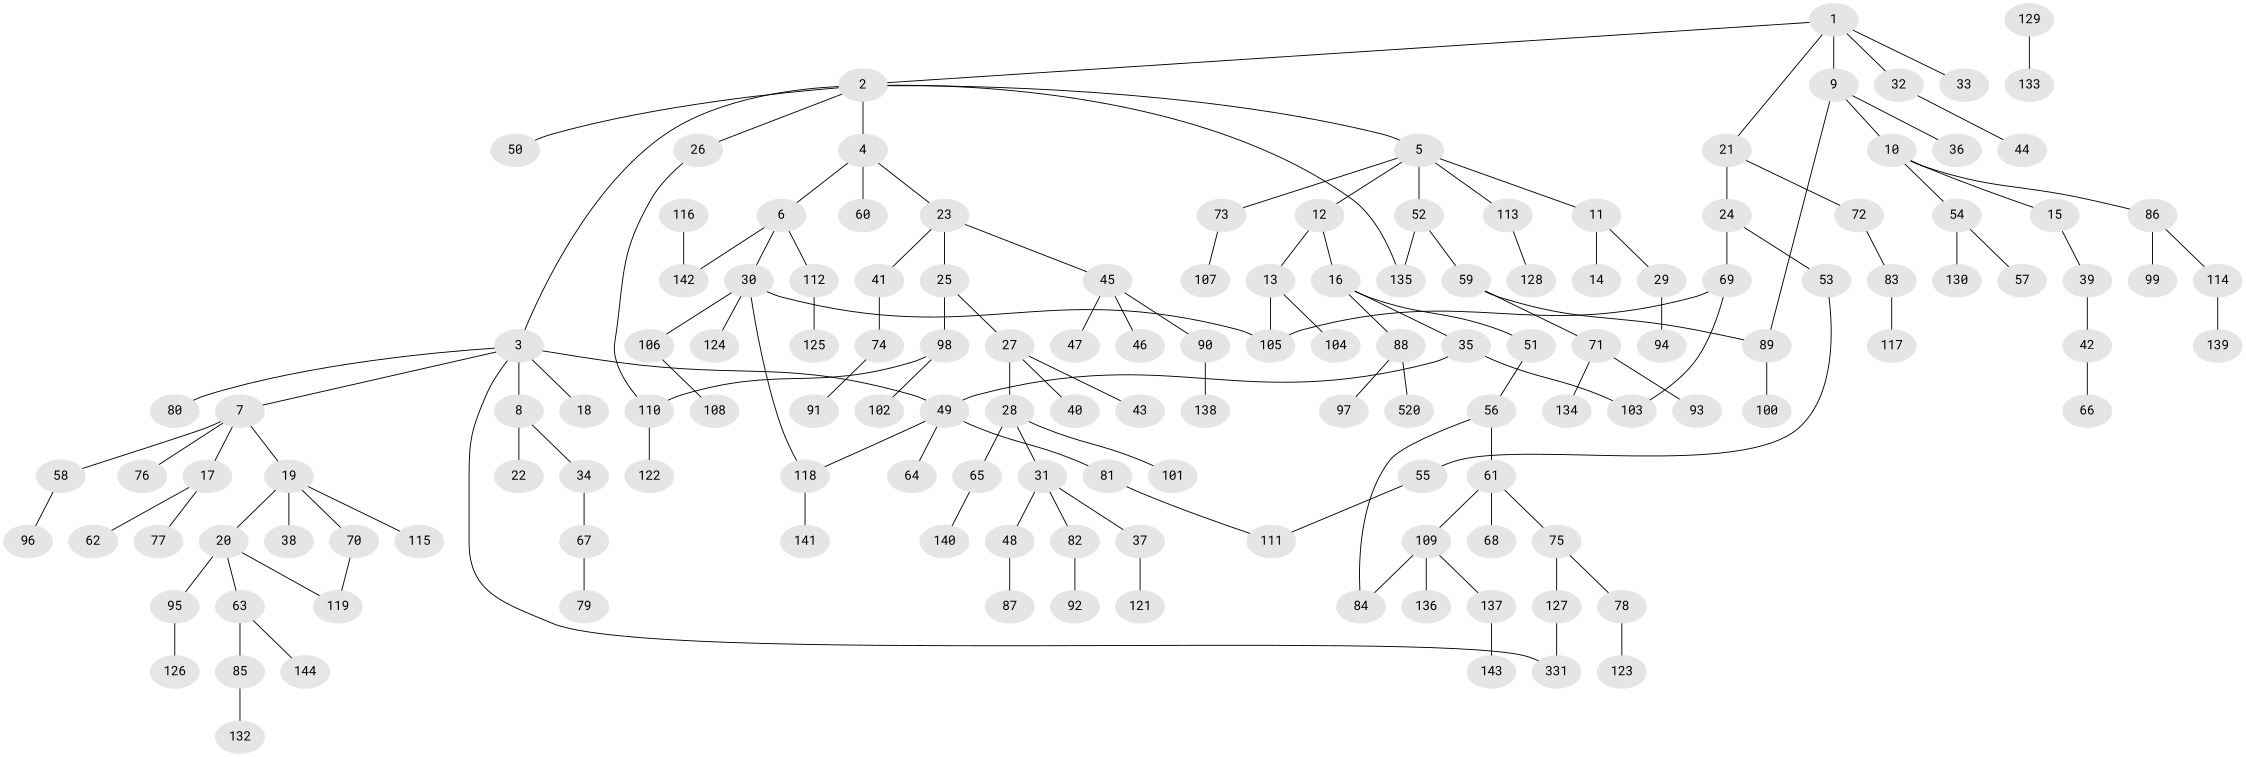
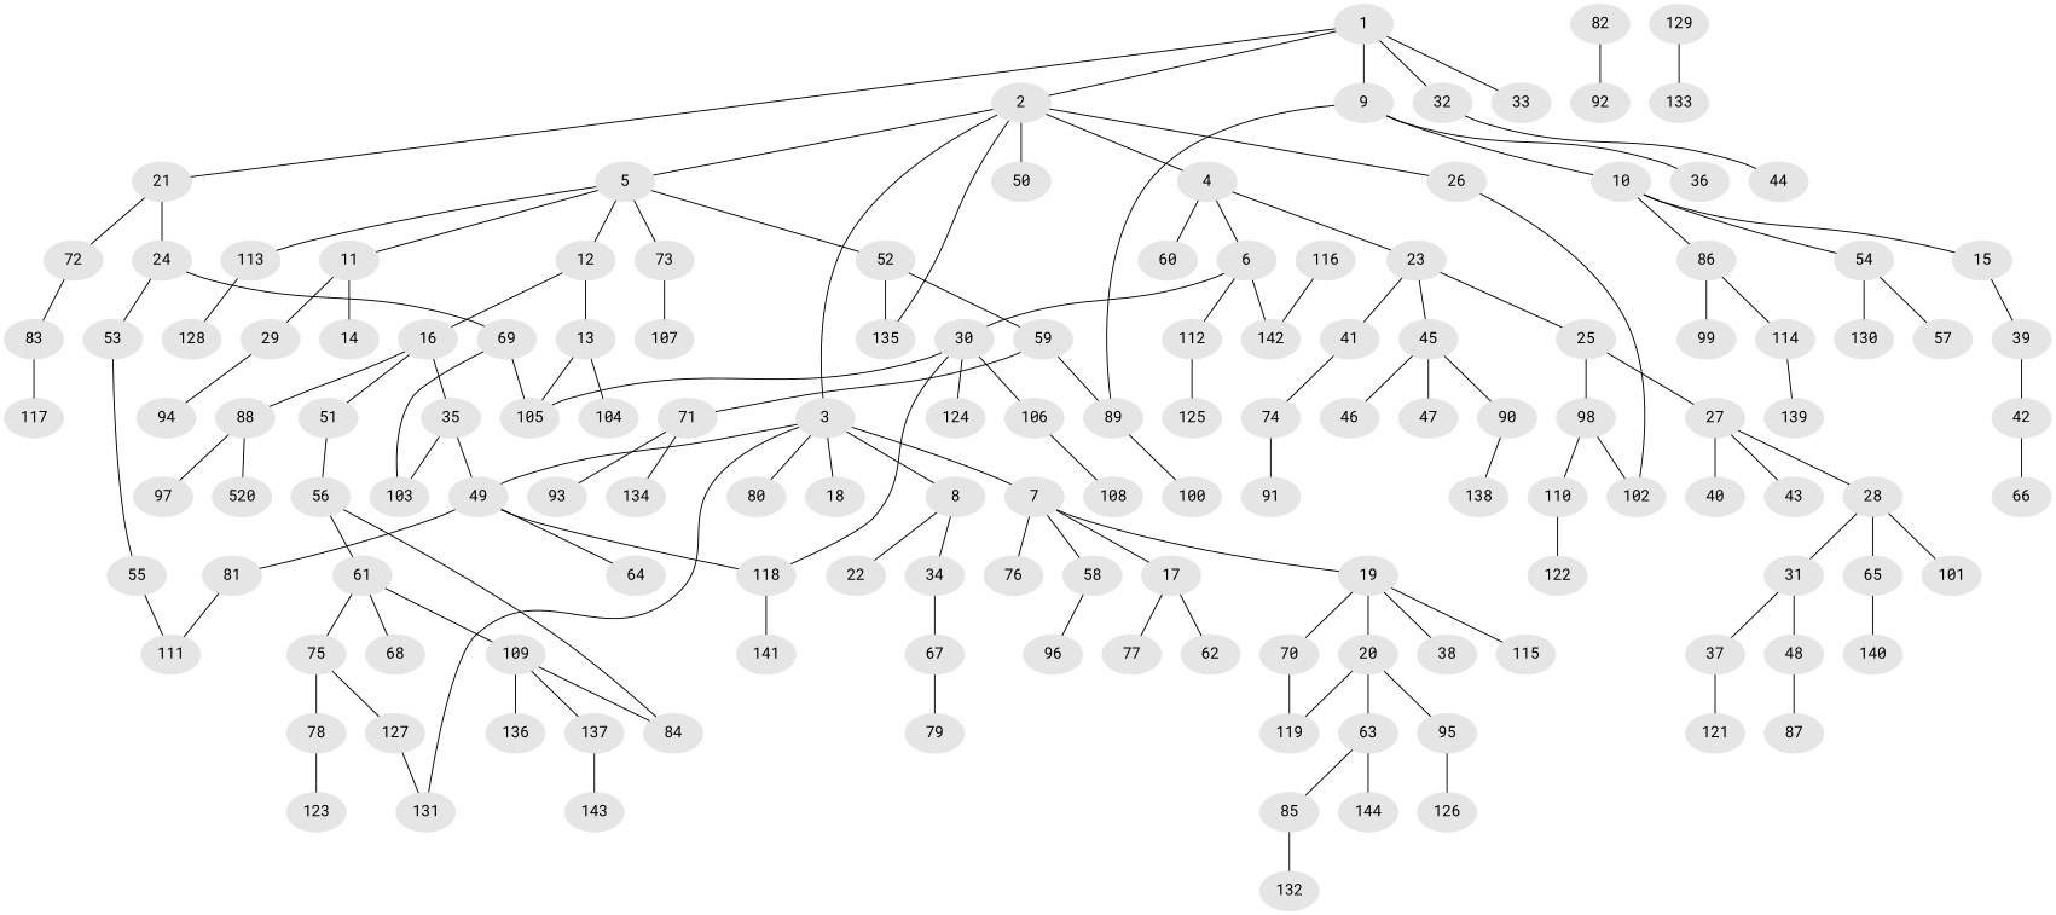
  graph {
    fontname="Roboto Mono"
    node [color=gray90 fontname="Roboto Mono" style=filled]
    edge [fontname="Roboto Mono"]
    1
    2
    9
    21
    32
    33
    3
    4
    5
    26
    50
    135
    10
    36
    89
    24
    72
    44
    7
    8
    18
    49
    80
-   131 [label=331]
+   131
    6
    23
    60
    11
    12
    52
    73
    113
    102
    17
    19
    58
    76
    22
    34
    118
    64
    81
    30
    112
    142
    25
    41
    45
    14
    29
    13
    16
    59
    107
    128
    105
    106
    124
    125
    62
    77
    20
    38
    70
    115
    96
    67
    15
    54
    86
    100
    39
    57
    130
    99
    114
    94
    104
    35
    51
    88
    42
    103
    56
    97
    n86 [label=520]
    63
    95
    119
    85
    144
    126
    53
    69
    83
    27
    98
    74
    46
    47
    90
    55
    28
    40
    43
    110
    31
    65
    101
    37
    48
    82
    140
    108
    141
    121
    87
    92
    79
    66
    91
    138
    111
    61
    84
    71
    68
    75
    109
    93
    134
    78
    127
    136
    137
    132
    117
    123
    129
    133
    139
    122
    116
    143
    1 -- 2
    1 -- 9
    1 -- 21
    1 -- 32
    1 -- 33
    2 -- 3
    2 -- 4
    2 -- 5
    2 -- 26
    2 -- 50
    2 -- 135
    9 -- 10
    9 -- 36
    9 -- 89
    21 -- 24
    21 -- 72
    32 -- 44
    3 -- 7
    3 -- 8
    3 -- 18
    3 -- 49
    3 -- 80
    3 -- 131
    4 -- 6
    4 -- 23
    4 -- 60
    5 -- 11
    5 -- 12
    5 -- 52
    5 -- 73
    5 -- 113
-   26 -- 110
+   26 -- 102
    10 -- 15
    10 -- 54
    10 -- 86
    89 -- 100
    24 -- 53
    24 -- 69
    72 -- 83
    7 -- 17
    7 -- 19
    7 -- 58
    7 -- 76
    8 -- 22
    8 -- 34
    49 -- 118
    49 -- 64
    49 -- 81
    6 -- 30
    6 -- 112
    6 -- 142
    23 -- 25
    23 -- 41
    23 -- 45
    11 -- 14
    11 -- 29
    12 -- 13
    12 -- 16
    52 -- 135
    52 -- 59
    73 -- 107
    113 -- 128
    17 -- 62
    17 -- 77
    19 -- 20
    19 -- 38
    19 -- 70
    19 -- 115
    58 -- 96
    34 -- 67
    118 -- 141
    81 -- 111
    30 -- 118
    30 -- 105
    30 -- 106
    30 -- 124
    112 -- 125
    25 -- 27
    25 -- 98
    41 -- 74
    45 -- 46
    45 -- 47
    45 -- 90
    29 -- 94
    13 -- 105
    13 -- 104
    16 -- 35
    16 -- 51
    16 -- 88
    59 -- 89
    59 -- 71
    106 -- 108
    20 -- 63
    20 -- 95
    20 -- 119
    70 -- 119
    67 -- 79
    15 -- 39
    54 -- 57
    54 -- 130
    86 -- 99
    86 -- 114
    39 -- 42
    114 -- 139
    35 -- 49
    35 -- 103
    51 -- 56
    88 -- 97
    88 -- n86
    42 -- 66
    56 -- 61
    56 -- 84
    63 -- 85
    63 -- 144
    95 -- 126
    85 -- 132
    53 -- 55
    69 -- 105
    69 -- 103
    83 -- 117
    27 -- 28
    27 -- 40
    27 -- 43
    98 -- 102
    98 -- 110
    74 -- 91
    90 -- 138
    55 -- 111
    28 -- 31
    28 -- 65
    28 -- 101
    110 -- 122
    31 -- 37
    31 -- 48
-   31 -- 82
    65 -- 140
    37 -- 121
    48 -- 87
    82 -- 92
    61 -- 68
    61 -- 75
    61 -- 109
    71 -- 93
    71 -- 134
    75 -- 78
    75 -- 127
    109 -- 84
    109 -- 136
    109 -- 137
    78 -- 123
    127 -- 131
    137 -- 143
    129 -- 133
    116 -- 142
  }
